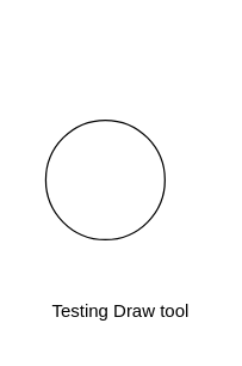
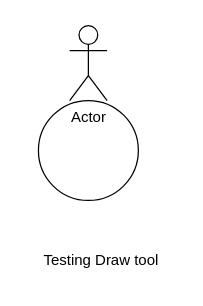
  <mxCell id="0" />
  <mxCell id="1" parent="0" />
  <mxCell id="2" value="" style="ellipse;whiteSpace=wrap;html=1;aspect=fixed;" vertex="1" parent="1"><mxGeometry x="30" y="80" width="80" height="80" as="geometry" /></mxCell>
+ <mxCell id="3" value="Actor" style="shape=umlActor;verticalLabelPosition=bottom;verticalAlign=top;html=1;outlineConnect=0;" vertex="1" parent="1"><mxGeometry x="55" y="20" width="30" height="60" as="geometry" /></mxCell>
  <mxCell id="4" value="Testing Draw tool" style="text;html=1;align=center;verticalAlign=middle;resizable=0;points=[];autosize=1;strokeColor=none;fillColor=none;" vertex="1" parent="1"><mxGeometry x="20" y="193" width="120" height="30" as="geometry" /></mxCell>
